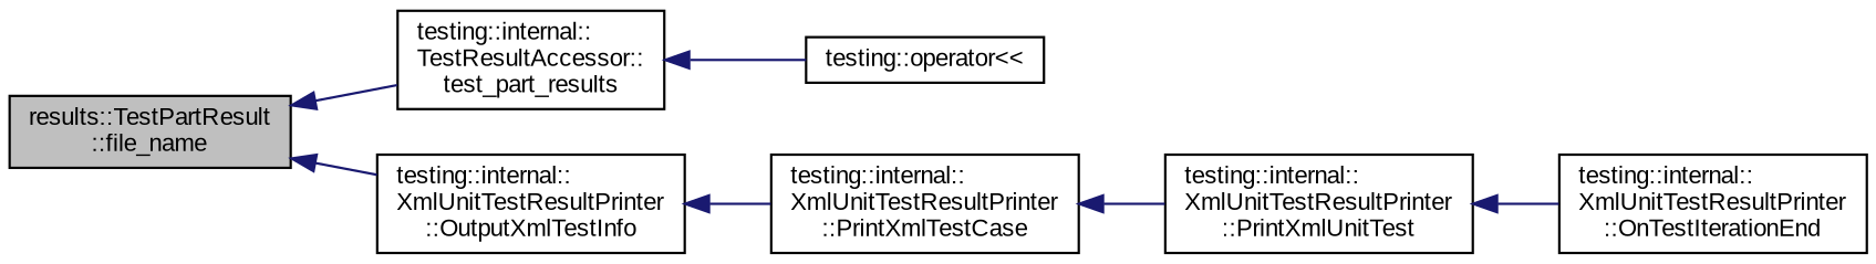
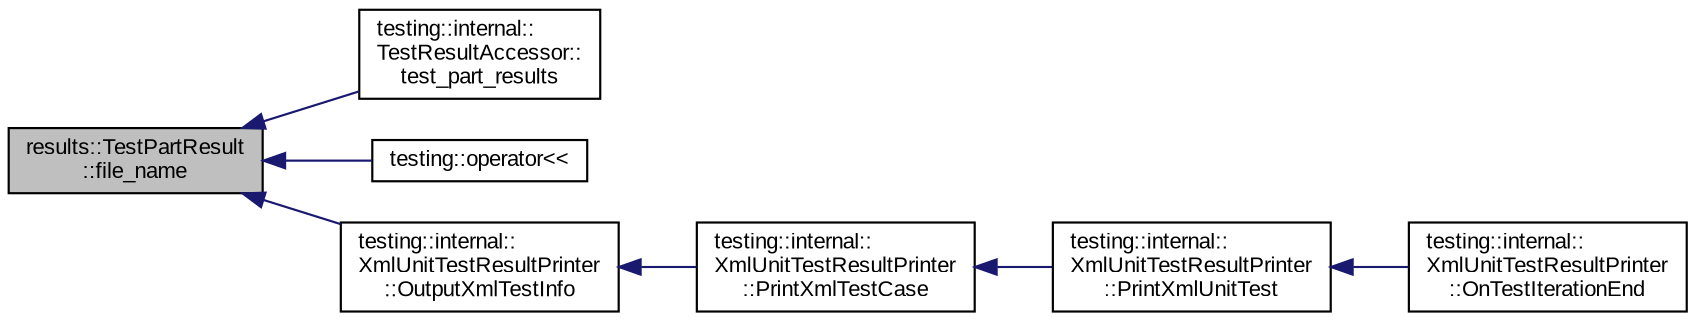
  digraph {
    fontname="Liberation Sans"
    rankdir=LR
    node [color=black fillcolor=white fontname="Liberation Sans" fontsize=10 shape=record style=filled]
    edge [color=midnightblue dir=back fontname="Liberation Sans" fontsize=10 labelfontname=Helvetica labelfontsize=10 style=solid]
    n1 [fillcolor=grey75 fontcolor=black height=0.2 label="results::TestPartResult\l::file_name" width=0.4]
    n2 [height=0.2 label="testing::internal::\lTestResultAccessor::\ltest_part_results" width=0.4]
    n3 [height=0.2 label="testing::operator\<\<" width=0.4]
    n4 [height=0.2 label="testing::internal::\lXmlUnitTestResultPrinter\l::OutputXmlTestInfo" width=0.4]
    n5 [height=0.2 label="testing::internal::\lXmlUnitTestResultPrinter\l::PrintXmlTestCase" width=0.4]
    n6 [height=0.2 label="testing::internal::\lXmlUnitTestResultPrinter\l::PrintXmlUnitTest" width=0.4]
    n7 [height=0.2 label="testing::internal::\lXmlUnitTestResultPrinter\l::OnTestIterationEnd" width=0.4]
    n1 -> n2
-   n2 -> n3
+   n1 -> n3
    n1 -> n4
    n4 -> n5
    n5 -> n6
    n6 -> n7
  }
